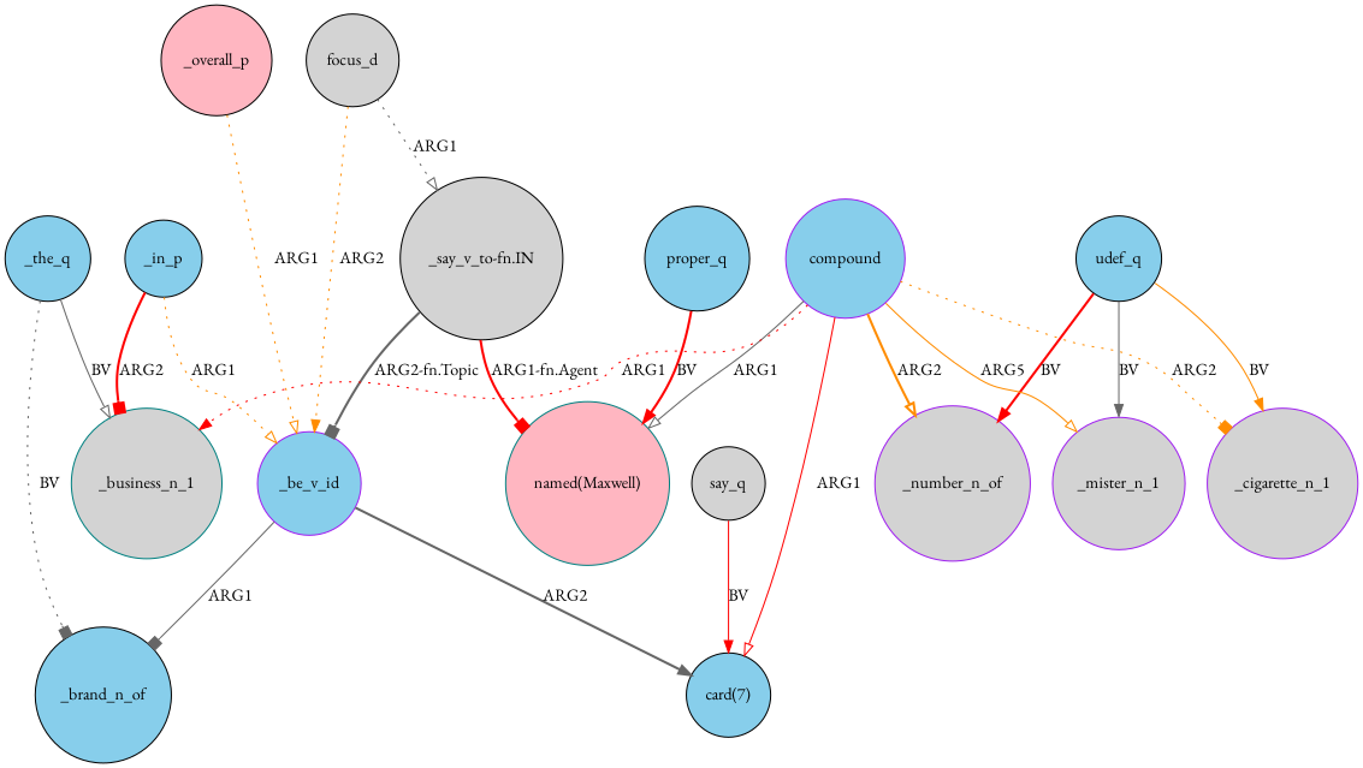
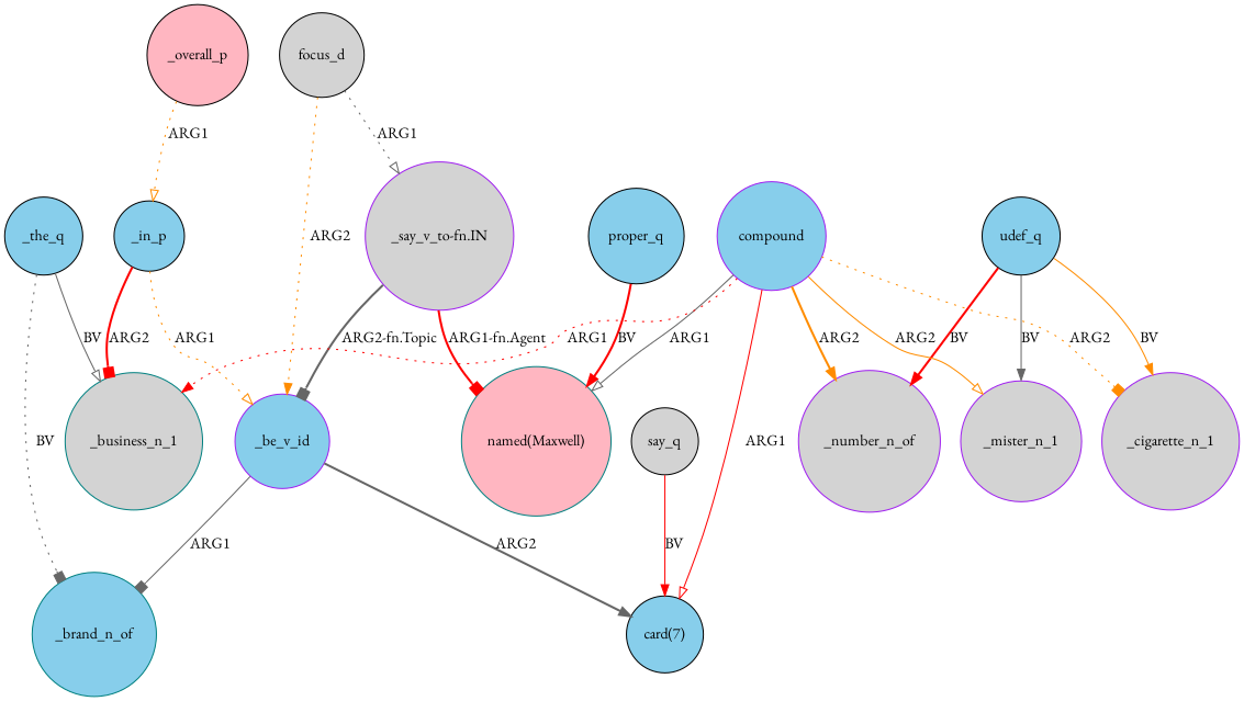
  digraph {
    fontname="EB Garamond"
    node [color=black fillcolor=skyblue fontname="EB Garamond" shape=circle style=filled]
    edge [arrowhead=normal color=gray40 fontname="EB Garamond" style=solid]
    _be_v_id [color=purple]
    focus_d [fillcolor=lightgrey]
-   "_say_v_to-fn.IN" [fillcolor=lightgrey]
-   _brand_n_of
+   "_say_v_to-fn.IN" [color=purple fillcolor=lightgrey]
+   _brand_n_of [color=teal]
    "card(7)"
    "named(Maxwell)" [color=teal fillcolor=lightpink]
    _the_q
    _business_n_1 [color=teal fillcolor=lightgrey]
    proper_q
    udef_q
    _number_n_of [color=purple fillcolor=lightgrey]
    _mister_n_1 [color=purple fillcolor=lightgrey]
    _cigarette_n_1 [color=purple fillcolor=lightgrey]
    compound [color=purple]
    _overall_p [fillcolor=lightpink]
    _in_p
    n17 [fillcolor=lightgrey label=say_q]
    _be_v_id -> _brand_n_of [arrowhead=box label=ARG1]
    _be_v_id -> "card(7)" [label=ARG2 style=bold]
    focus_d -> _be_v_id [color=darkorange label=ARG2 style=dotted]
    focus_d -> "_say_v_to-fn.IN" [arrowhead=onormal label=ARG1 style=dotted]
    "_say_v_to-fn.IN" -> _be_v_id [arrowhead=box label="ARG2-fn.Topic" style=bold]
    "_say_v_to-fn.IN" -> "named(Maxwell)" [arrowhead=box color=red label="ARG1-fn.Agent" style=bold]
    _the_q -> _brand_n_of [arrowhead=box label=BV style=dotted]
    _the_q -> _business_n_1 [arrowhead=onormal label=BV]
    proper_q -> "named(Maxwell)" [color=red label=BV style=bold]
    udef_q -> _number_n_of [color=red label=BV style=bold]
    udef_q -> _mister_n_1 [label=BV]
    udef_q -> _cigarette_n_1 [color=darkorange label=BV]
    compound -> "card(7)" [arrowhead=onormal color=red label=ARG1]
    compound -> "named(Maxwell)" [arrowhead=onormal label=ARG1]
    compound -> _business_n_1 [color=red label=ARG1 style=dotted]
-   compound -> _number_n_of [arrowhead=onormal color=darkorange label=ARG2 style=bold]
-   compound -> _mister_n_1 [arrowhead=onormal color=darkorange label=ARG5]
+   compound -> _number_n_of [color=darkorange label=ARG2 style=bold]
+   compound -> _mister_n_1 [arrowhead=onormal color=darkorange label=ARG2]
    compound -> _cigarette_n_1 [arrowhead=box color=darkorange label=ARG2 style=dotted]
-   _overall_p -> _be_v_id [arrowhead=onormal color=darkorange label=ARG1 style=dotted]
+   _overall_p -> _in_p [arrowhead=onormal color=darkorange label=ARG1 style=dotted]
    _in_p -> _be_v_id [arrowhead=onormal color=darkorange label=ARG1 style=dotted]
    _in_p -> _business_n_1 [arrowhead=box color=red label=ARG2 style=bold]
    n17 -> "card(7)" [color=red label=BV]
  }
